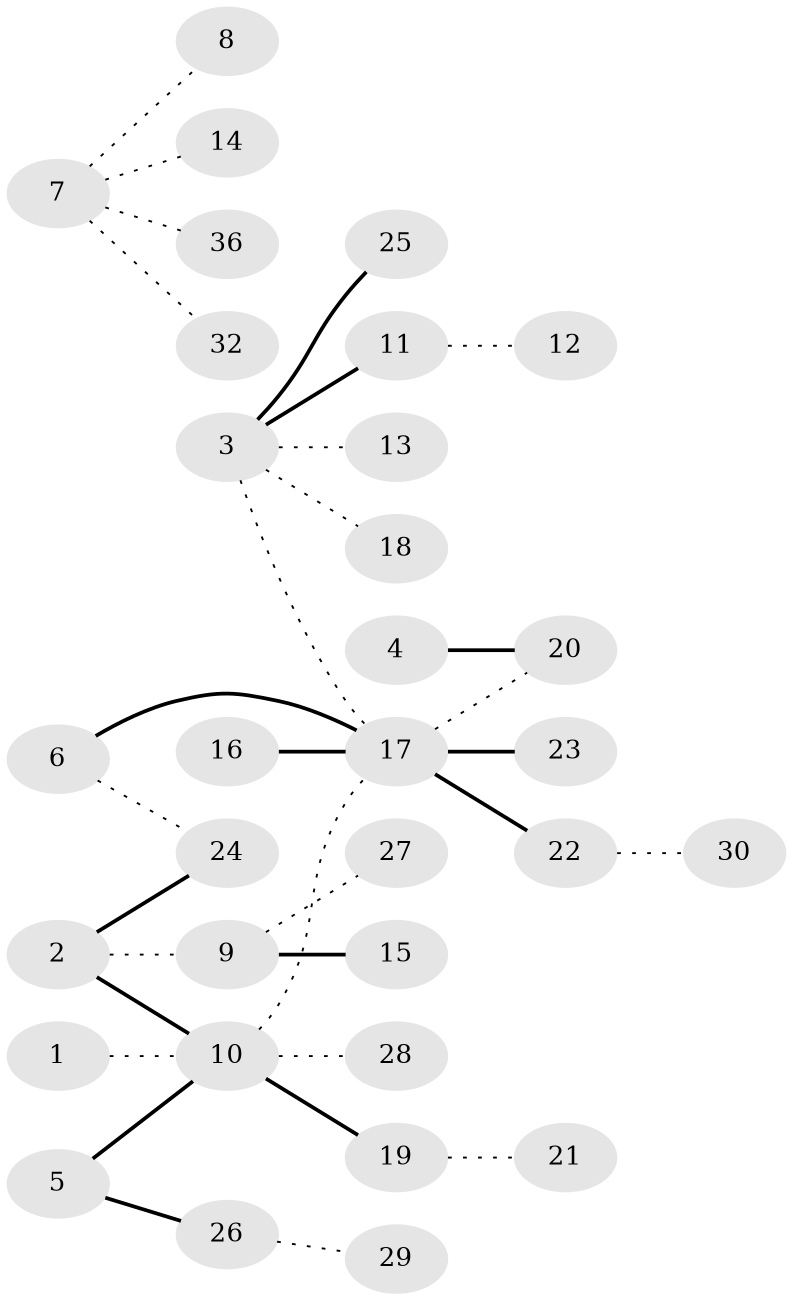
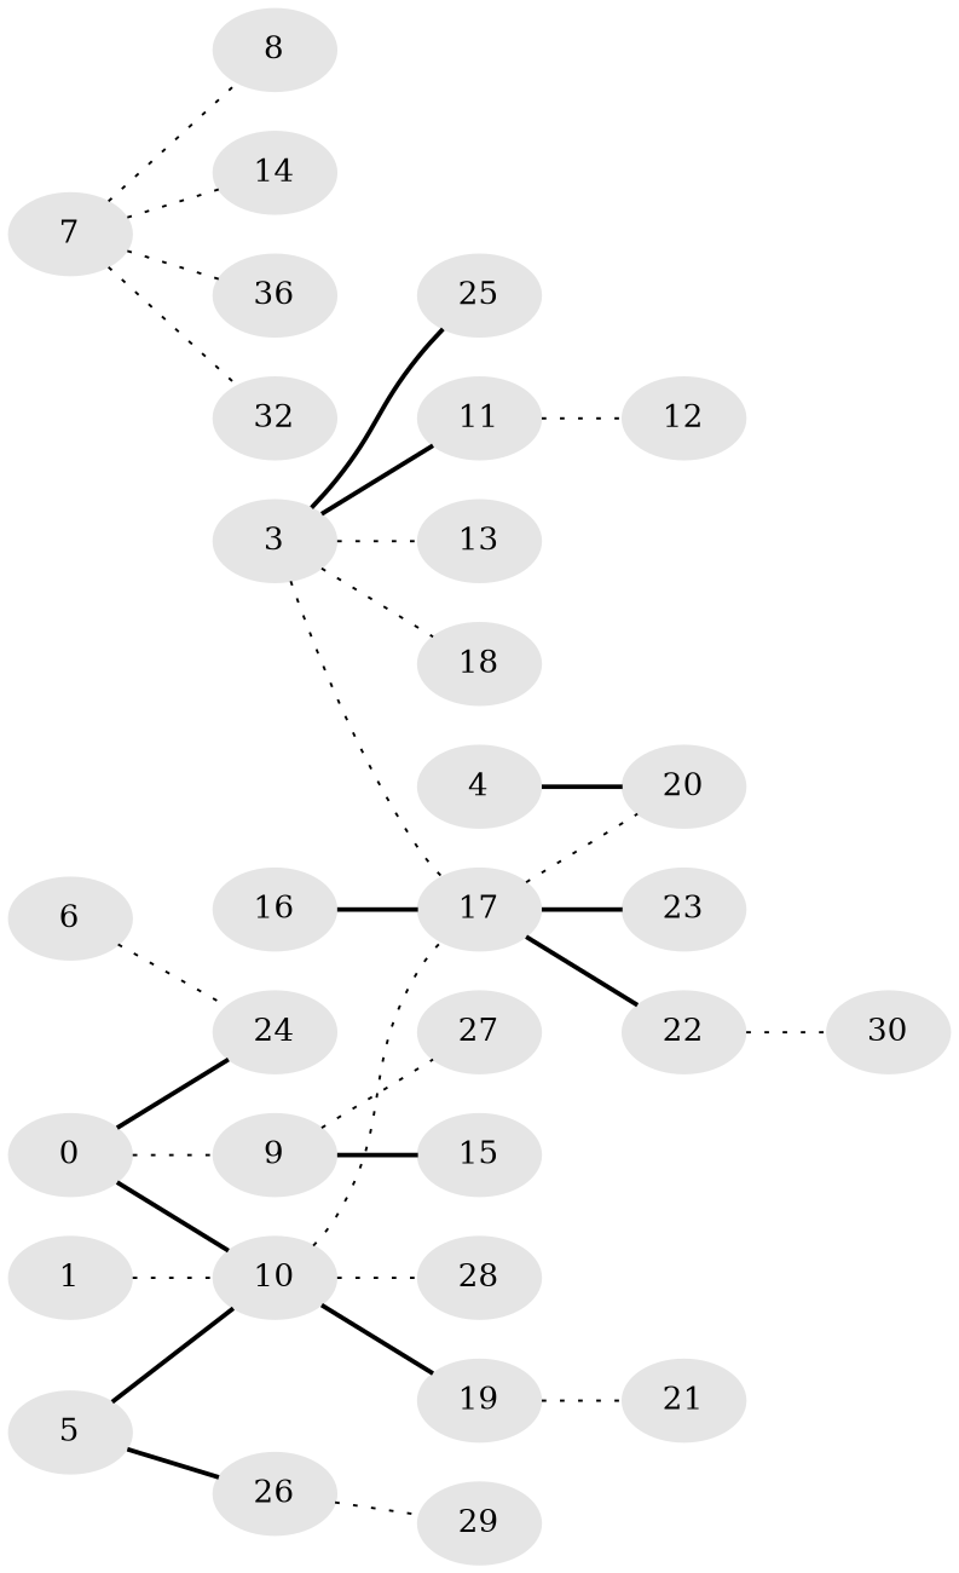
  graph {
    rankdir=LR
    node [color=gray90 style=filled]
    edge [style=dotted weight=1.0]
    1
    10
    17
    19
    28
-   2
+   2 [label=0]
    9
    24
    15
    27
    3
    11
    13
    18
    25
    12
    20
    22
    23
    4
    5
    26
    29
    6
    7
    8
    14
    n28 [label=36]
    32
    21
    16
    30
    1 -- 10
    10 -- 17
    10 -- 19 [style=bold]
    10 -- 28
    17 -- 20
    17 -- 22 [style=bold]
    17 -- 23 [style=bold]
    19 -- 21
    2 -- 10 [style=bold]
    2 -- 9
    2 -- 24 [style=bold]
    9 -- 15 [style=bold]
    9 -- 27
    3 -- 17
    3 -- 11 [style=bold]
    3 -- 13
    3 -- 18
    3 -- 25 [style=bold]
    11 -- 12
    22 -- 30
    4 -- 20 [style=bold]
    5 -- 10 [style=bold]
    5 -- 26 [style=bold]
    26 -- 29
-   6 -- 17 [style=bold]
    6 -- 24
    7 -- 8
    7 -- 14
    7 -- n28
    7 -- 32
    16 -- 17 [style=bold]
  }
